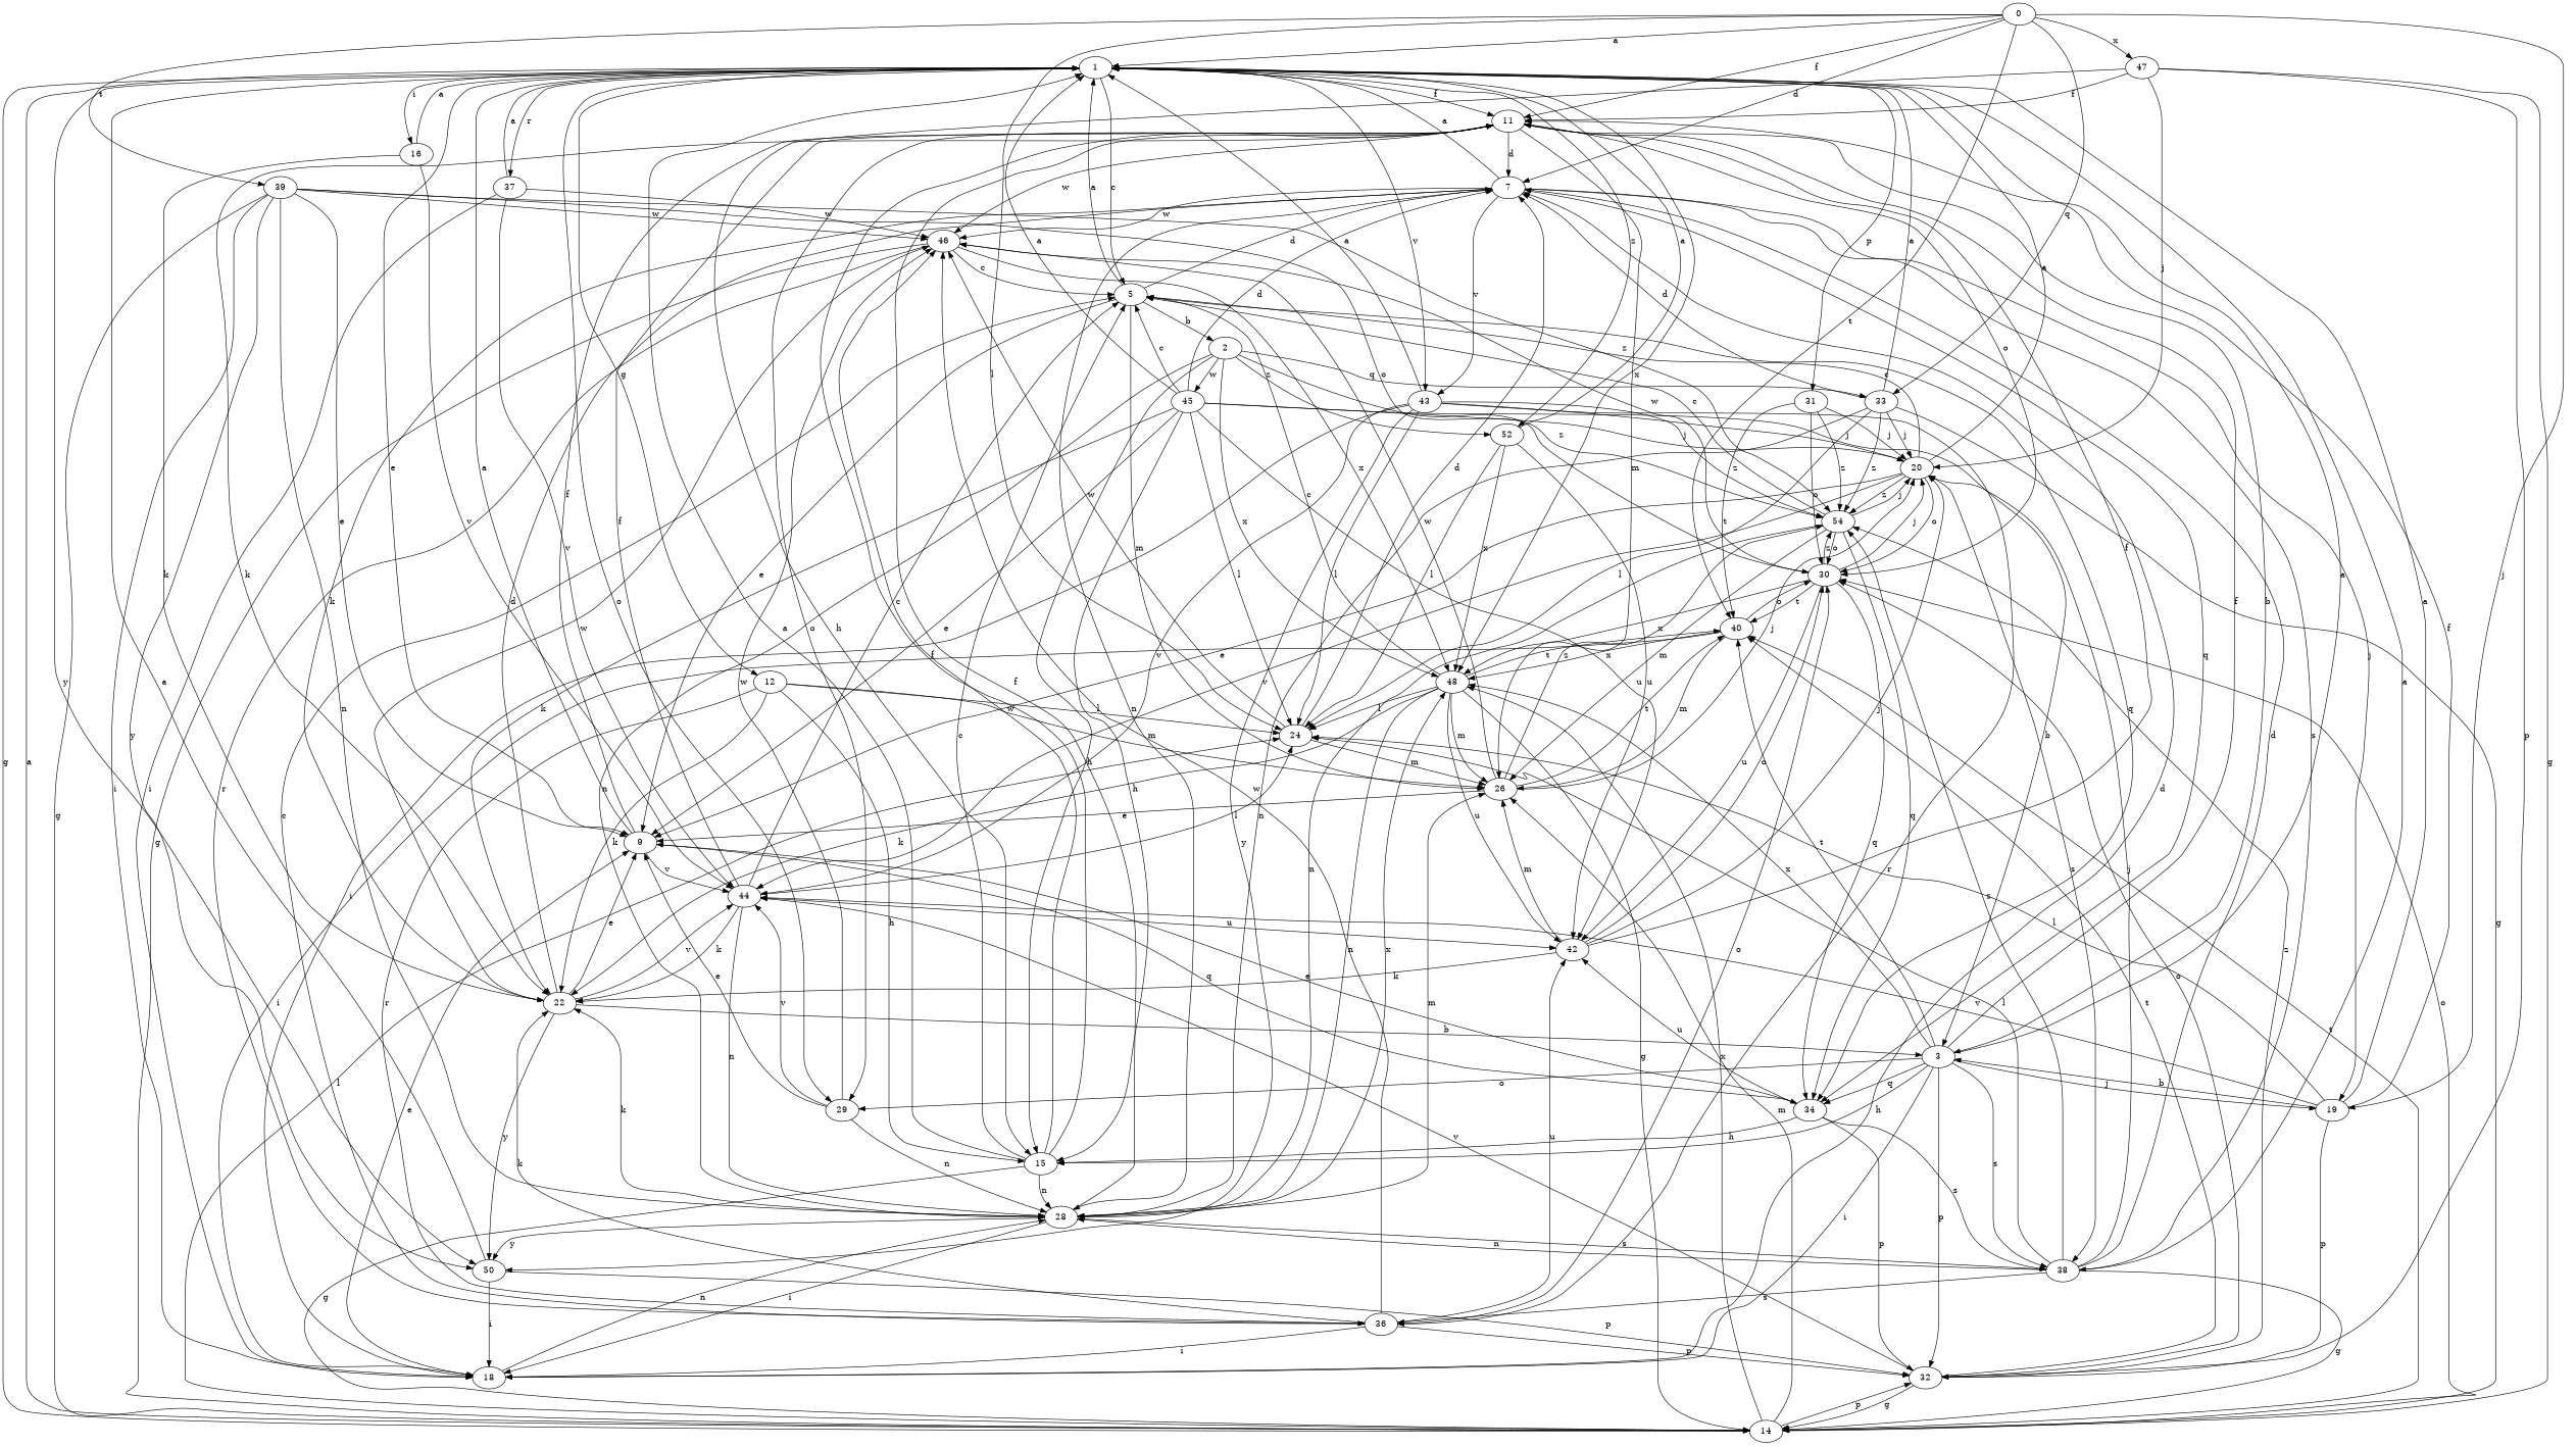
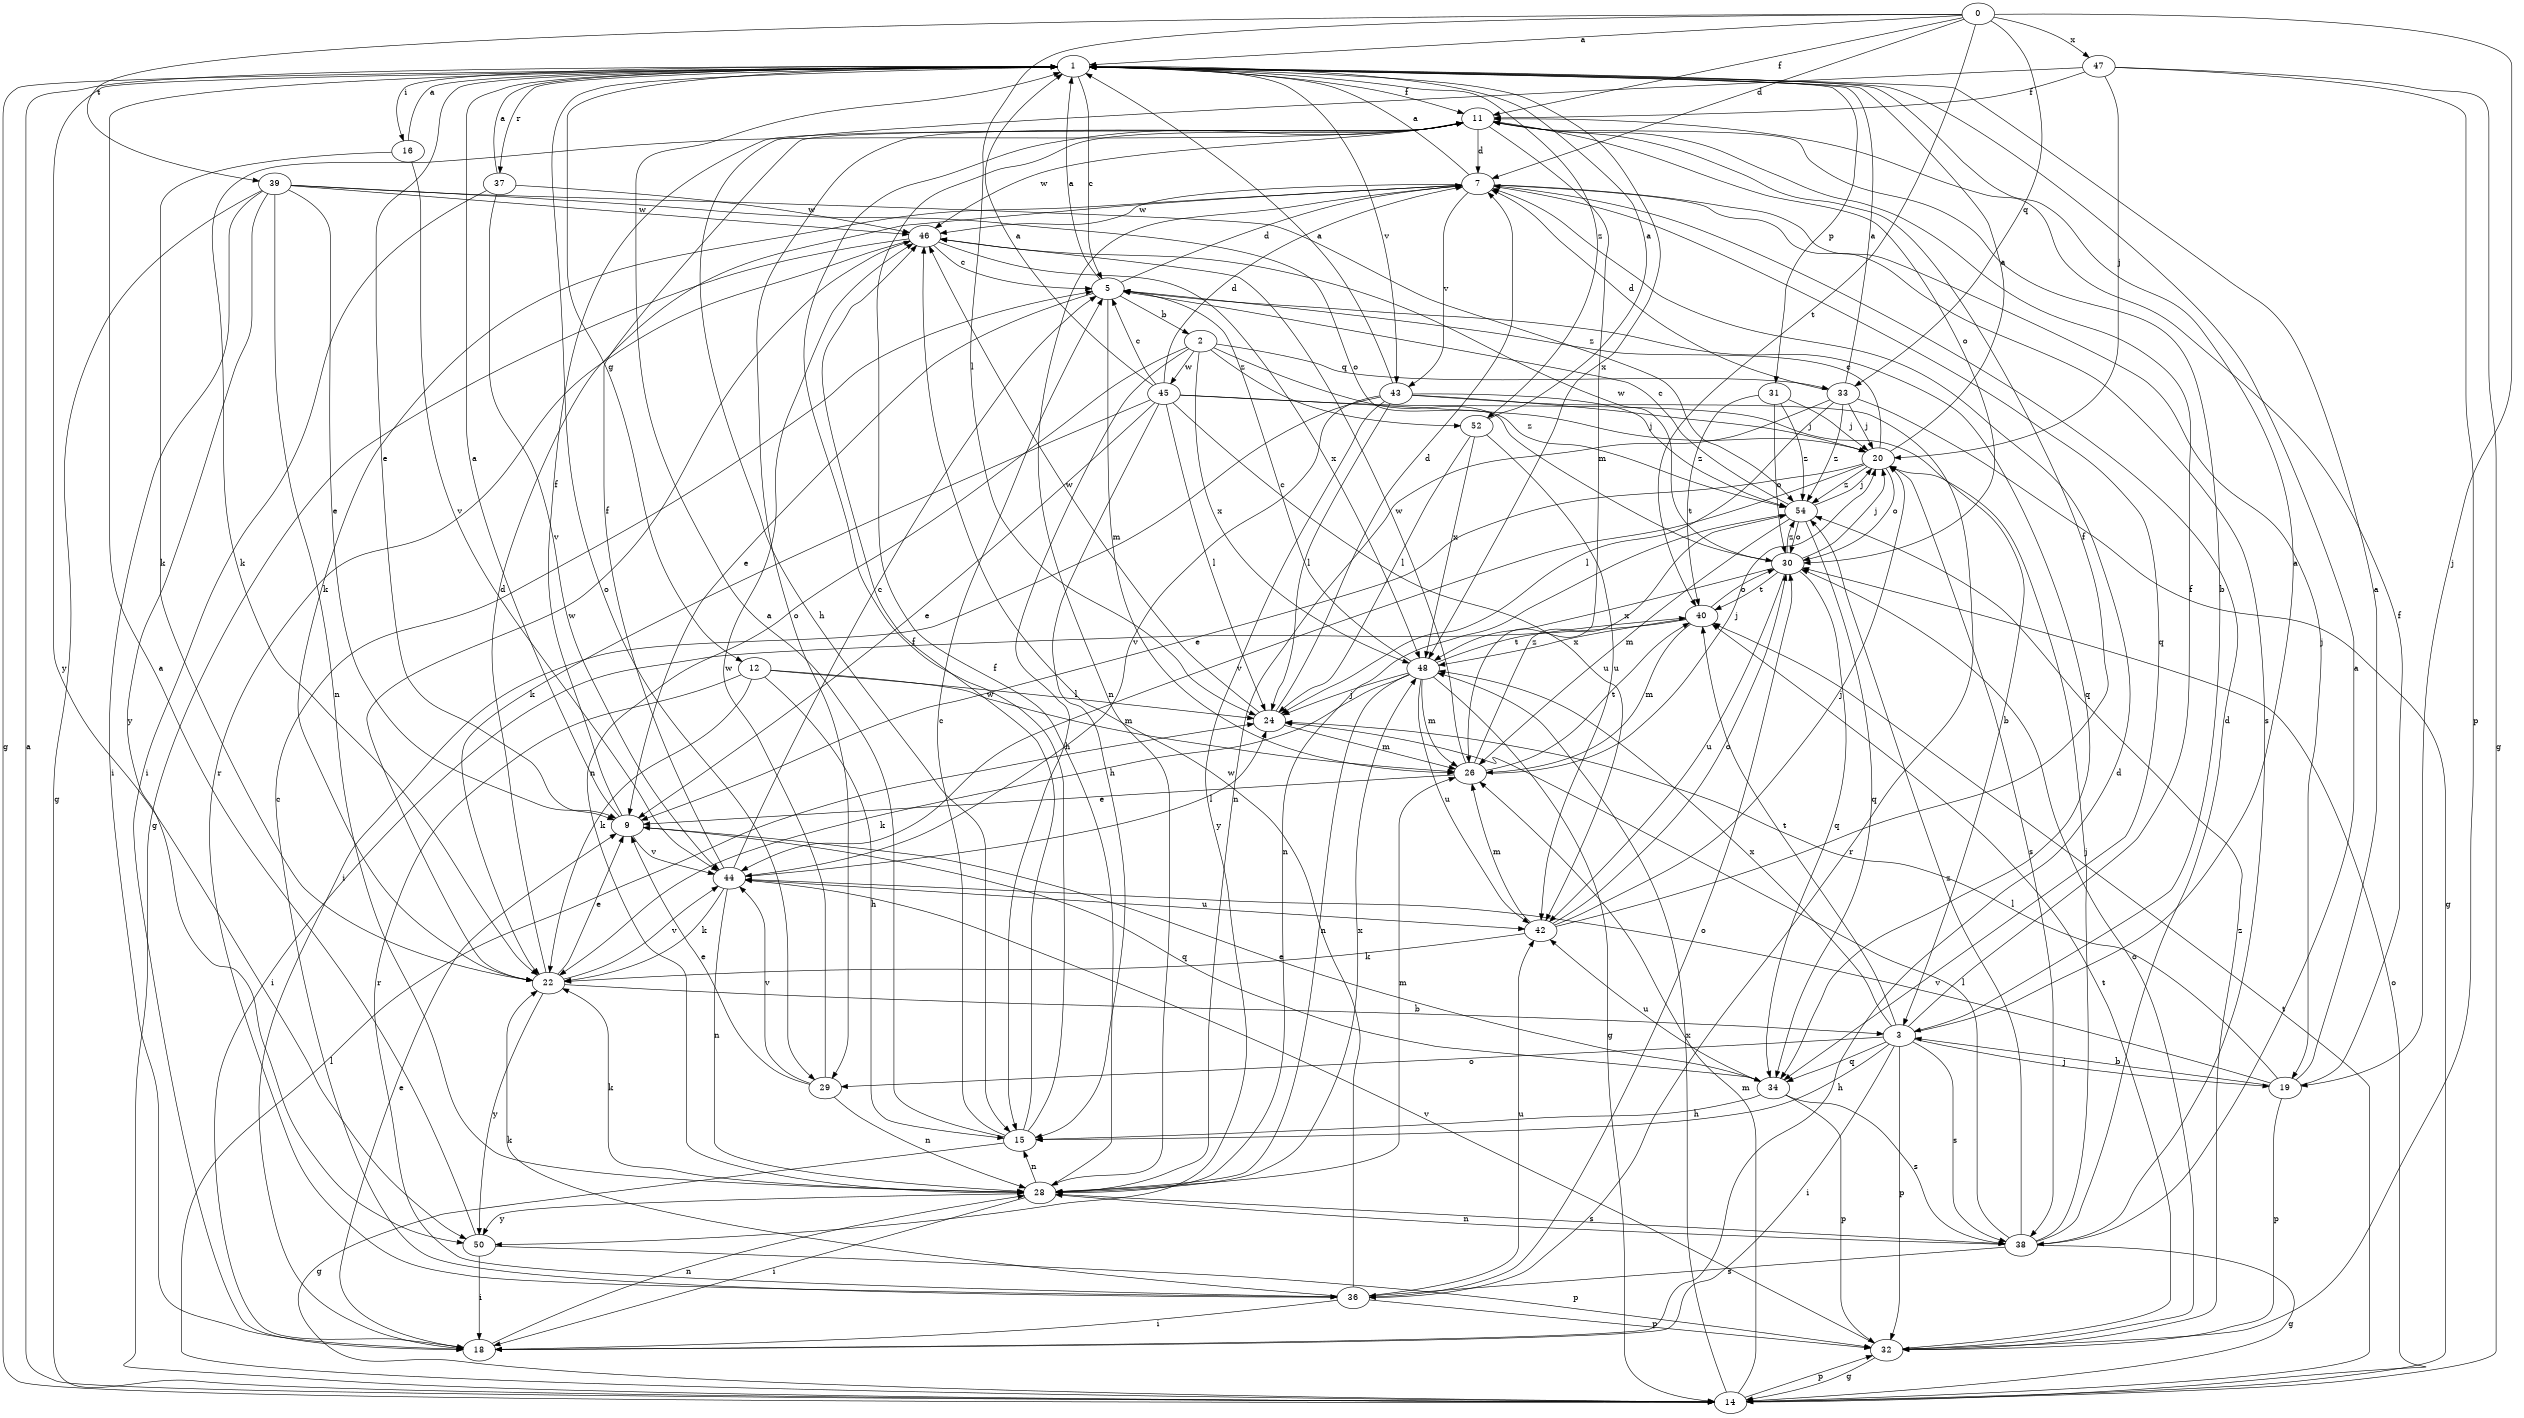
  strict digraph {
    0
    1
    7
    11
    19
    24
    33
    39
    40
    47
    5
    9
    12
    14
    16
    29
    31
    n18 [label=37]
    43
    48
    50
    52
    28
    34
    38
    22
    46
    3
    26
    30
    32
    44
    54
    20
    18
    15
    2
    36
    42
    45
    0 -> 1 [label=a]
    0 -> 7 [label=d]
    0 -> 11 [label=f]
    0 -> 19 [label=j]
    0 -> 24 [label=l]
    0 -> 33 [label=q]
    0 -> 39 [label=t]
    0 -> 40 [label=t]
    0 -> 47 [label=x]
    1 -> 11 [label=f]
    1 -> 5 [label=c]
    1 -> 9 [label=e]
    1 -> 12 [label=g]
    1 -> 14 [label=g]
    1 -> 16 [label=i]
    1 -> 29 [label=o]
    1 -> 31 [label=p]
    1 -> n18 [label=r]
    1 -> 43 [label=v]
    1 -> 48 [label=x]
    1 -> 50 [label=y]
    1 -> 52 [label=z]
    7 -> 1 [label=a]
    7 -> 19 [label=j]
    7 -> 43 [label=v]
    7 -> 28 [label=n]
    7 -> 34 [label=q]
    7 -> 38 [label=s]
    7 -> 22 [label=k]
    7 -> 46 [label=w]
    11 -> 7 [label=d]
    11 -> 29 [label=o]
    11 -> 22 [label=k]
    11 -> 46 [label=w]
    11 -> 3 [label=b]
    11 -> 26 [label=m]
    11 -> 30 [label=o]
    19 -> 1 [label=a]
    19 -> 11 [label=f]
    19 -> 24 [label=l]
    19 -> 3 [label=b]
    19 -> 32 [label=p]
    19 -> 44 [label=v]
    24 -> 7 [label=d]
    24 -> 46 [label=w]
    24 -> 26 [label=m]
    33 -> 1 [label=a]
    33 -> 7 [label=d]
    33 -> 24 [label=l]
    33 -> 14 [label=g]
    33 -> 28 [label=n]
    33 -> 54 [label=z]
    33 -> 20 [label=j]
    39 -> 9 [label=e]
    39 -> 14 [label=g]
    39 -> 50 [label=y]
    39 -> 28 [label=n]
    39 -> 46 [label=w]
    39 -> 30 [label=o]
    39 -> 54 [label=z]
    39 -> 18 [label=i]
    40 -> 48 [label=x]
    40 -> 26 [label=m]
    40 -> 30 [label=o]
    40 -> 18 [label=i]
    47 -> 11 [label=f]
    47 -> 14 [label=g]
    47 -> 32 [label=p]
    47 -> 20 [label=j]
    47 -> 15 [label=h]
    5 -> 1 [label=a]
    5 -> 7 [label=d]
    5 -> 9 [label=e]
    5 -> 34 [label=q]
    5 -> 26 [label=m]
    5 -> 2 [label=b]
    9 -> 1 [label=a]
    9 -> 11 [label=f]
    9 -> 34 [label=q]
    9 -> 44 [label=v]
    12 -> 24 [label=l]
    12 -> 22 [label=k]
    12 -> 26 [label=m]
    12 -> 15 [label=h]
    12 -> 36 [label=r]
    14 -> 1 [label=a]
    14 -> 24 [label=l]
    14 -> 40 [label=t]
    14 -> 48 [label=x]
    14 -> 26 [label=m]
    14 -> 30 [label=o]
    14 -> 32 [label=p]
    16 -> 1 [label=a]
    16 -> 22 [label=k]
    16 -> 44 [label=v]
    29 -> 9 [label=e]
    29 -> 28 [label=n]
    29 -> 46 [label=w]
    29 -> 44 [label=v]
    31 -> 40 [label=t]
    31 -> 30 [label=o]
    31 -> 54 [label=z]
    31 -> 20 [label=j]
    n18 -> 1 [label=a]
    n18 -> 46 [label=w]
    n18 -> 44 [label=v]
    n18 -> 18 [label=i]
    43 -> 1 [label=a]
    43 -> 24 [label=l]
    43 -> 50 [label=y]
    43 -> 44 [label=v]
    43 -> 54 [label=z]
    43 -> 20 [label=j]
    43 -> 18 [label=i]
    43 -> 36 [label=r]
-   48 -> 24 [label=l]
+   48 -> 24 [label=j]
    48 -> 40 [label=t]
    48 -> 5 [label=c]
    48 -> 14 [label=g]
    48 -> 28 [label=n]
    48 -> 22 [label=k]
    48 -> 26 [label=m]
    48 -> 42 [label=u]
    50 -> 1 [label=a]
    50 -> 32 [label=p]
    50 -> 18 [label=i]
    52 -> 1 [label=a]
    52 -> 24 [label=l]
    52 -> 48 [label=x]
    52 -> 42 [label=u]
    28 -> 11 [label=f]
    28 -> 48 [label=x]
    28 -> 50 [label=y]
    28 -> 38 [label=s]
    28 -> 22 [label=k]
    28 -> 26 [label=m]
    28 -> 18 [label=i]
    34 -> 9 [label=e]
    34 -> 38 [label=s]
    34 -> 32 [label=p]
    34 -> 15 [label=h]
    34 -> 42 [label=u]
    38 -> 1 [label=a]
    38 -> 7 [label=d]
    38 -> 24 [label=l]
    38 -> 14 [label=g]
    38 -> 28 [label=n]
    38 -> 54 [label=z]
    38 -> 20 [label=j]
    38 -> 36 [label=s]
    22 -> 7 [label=d]
    22 -> 9 [label=e]
    22 -> 50 [label=y]
    22 -> 46 [label=w]
    22 -> 3 [label=b]
    22 -> 44 [label=v]
    46 -> 5 [label=c]
    46 -> 14 [label=g]
    46 -> 48 [label=x]
    46 -> 36 [label=r]
    3 -> 1 [label=a]
    3 -> 11 [label=f]
    3 -> 19 [label=j]
    3 -> 40 [label=t]
    3 -> 29 [label=o]
    3 -> 48 [label=x]
    3 -> 34 [label=q]
    3 -> 38 [label=s]
    3 -> 32 [label=p]
    3 -> 18 [label=i]
    3 -> 15 [label=h]
    26 -> 40 [label=t]
    26 -> 9 [label=e]
    26 -> 46 [label=w]
    26 -> 54 [label=z]
    26 -> 20 [label=j]
    30 -> 40 [label=t]
    30 -> 48 [label=x]
    30 -> 34 [label=q]
    30 -> 46 [label=w]
    30 -> 54 [label=z]
    30 -> 20 [label=j]
    30 -> 42 [label=u]
    32 -> 40 [label=t]
    32 -> 14 [label=g]
    32 -> 30 [label=o]
    32 -> 44 [label=v]
    32 -> 54 [label=z]
    44 -> 11 [label=f]
    44 -> 24 [label=l]
    44 -> 5 [label=c]
    44 -> 28 [label=n]
    44 -> 22 [label=k]
    44 -> 42 [label=u]
    54 -> 5 [label=c]
    54 -> 28 [label=n]
    54 -> 34 [label=q]
    54 -> 26 [label=m]
    54 -> 30 [label=o]
    54 -> 20 [label=j]
    20 -> 1 [label=a]
    20 -> 5 [label=c]
    20 -> 9 [label=e]
    20 -> 38 [label=s]
    20 -> 30 [label=o]
    20 -> 44 [label=v]
    20 -> 54 [label=z]
    18 -> 7 [label=d]
    18 -> 9 [label=e]
    18 -> 28 [label=n]
    15 -> 1 [label=a]
    15 -> 11 [label=f]
    15 -> 5 [label=c]
    15 -> 14 [label=g]
-   15 -> 28 [label=n]
+   28 -> 15 [label=n]
    15 -> 46 [label=w]
    2 -> 33 [label=q]
    2 -> 48 [label=x]
    2 -> 52 [label=z]
    2 -> 28 [label=n]
    2 -> 54 [label=z]
    2 -> 15 [label=h]
    2 -> 45 [label=w]
    36 -> 5 [label=c]
    36 -> 22 [label=k]
    36 -> 46 [label=w]
    36 -> 30 [label=o]
    36 -> 32 [label=p]
    36 -> 18 [label=i]
    36 -> 42 [label=u]
    42 -> 11 [label=f]
    42 -> 22 [label=k]
    42 -> 26 [label=m]
    42 -> 30 [label=o]
    42 -> 20 [label=j]
    45 -> 1 [label=a]
    45 -> 7 [label=d]
    45 -> 24 [label=l]
    45 -> 5 [label=c]
    45 -> 9 [label=e]
    45 -> 22 [label=k]
    45 -> 3 [label=b]
    45 -> 20 [label=j]
    45 -> 15 [label=h]
    45 -> 42 [label=u]
  }
